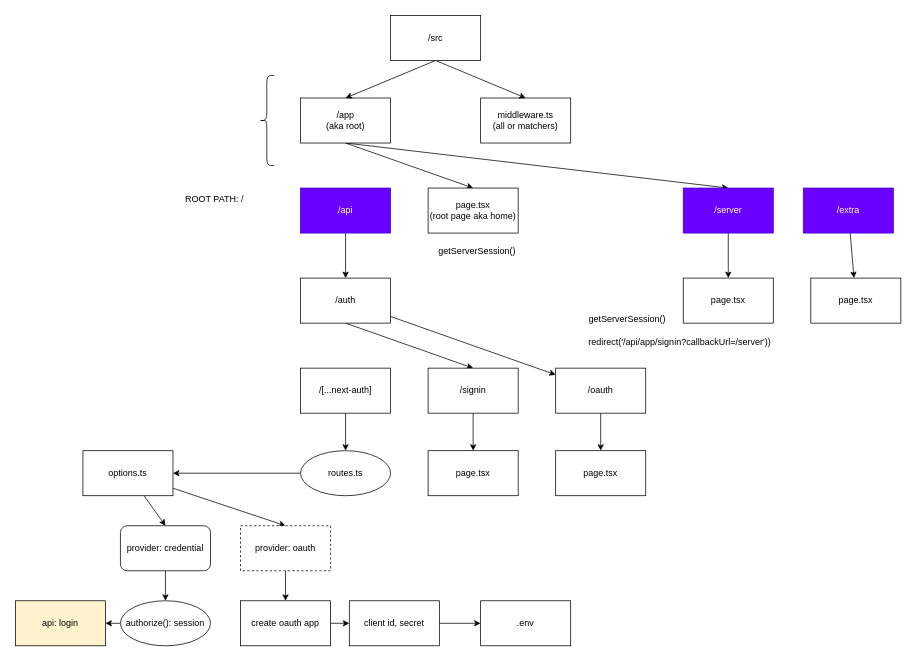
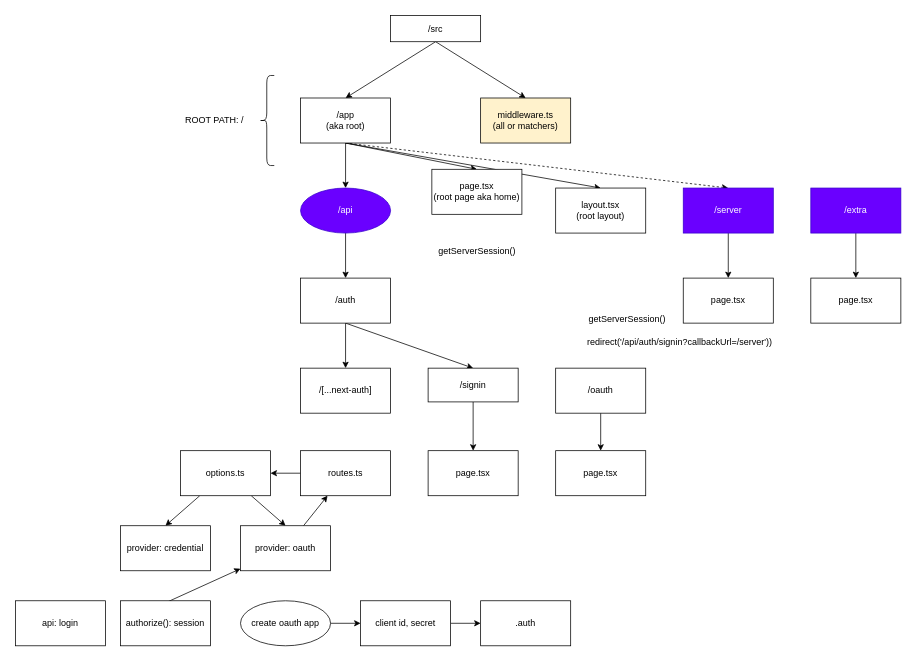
  <mxCell id="0" />
  <mxCell id="1" parent="0" />
+ <mxCell id="2" style="edgeStyle=none;html=1;" parent="1" source="6" target="8" edge="1"><mxGeometry relative="1" as="geometry" /></mxCell>
  <mxCell id="3" style="edgeStyle=none;html=1;entryX=0.5;entryY=0;entryDx=0;entryDy=0;exitX=0.5;exitY=1;exitDx=0;exitDy=0;" parent="1" source="6" target="30" edge="1"><mxGeometry relative="1" as="geometry" /></mxCell>
- <mxCell id="5" style="edgeStyle=none;html=1;exitX=0.5;exitY=1;exitDx=0;exitDy=0;entryX=0.5;entryY=0;entryDx=0;entryDy=0;" edge="1" parent="1" source="6" target="41"><mxGeometry relative="1" as="geometry" /></mxCell>
+ <mxCell id="4" style="edgeStyle=none;html=1;exitX=0.5;exitY=1;exitDx=0;exitDy=0;entryX=0.5;entryY=0;entryDx=0;entryDy=0;" parent="1" source="6" target="31" edge="1"><mxGeometry relative="1" as="geometry" /></mxCell>
+ <mxCell id="5" style="edgeStyle=none;html=1;exitX=0.5;exitY=1;exitDx=0;exitDy=0;entryX=0.5;entryY=0;entryDx=0;entryDy=0;dashed=1;" edge="1" parent="1" source="6" target="41"><mxGeometry relative="1" as="geometry" /></mxCell>
  <mxCell id="6" value="/app&lt;br&gt;(aka root)" style="rounded=0;whiteSpace=wrap;html=1;fontStyle=0;" parent="1" vertex="1"><mxGeometry x="400" y="130" width="120" height="60" as="geometry" /></mxCell>
  <mxCell id="7" style="edgeStyle=none;html=1;entryX=0.5;entryY=0;entryDx=0;entryDy=0;" parent="1" source="8" target="11" edge="1"><mxGeometry relative="1" as="geometry" /></mxCell>
- <mxCell id="8" value="/api" style="rounded=0;whiteSpace=wrap;html=1;fontStyle=0;fillColor=#6a00ff;fontColor=#ffffff;strokeColor=#3700CC;" parent="1" vertex="1"><mxGeometry x="400" y="250" width="120" height="60" as="geometry" /></mxCell>
- <mxCell id="9" style="edgeStyle=none;html=1;" parent="1" source="11" target="52" edge="1"><mxGeometry relative="1" as="geometry" /></mxCell>
+ <mxCell id="8" value="/api" style="ellipse;whiteSpace=wrap;html=1;fontStyle=0;fillColor=#6a00ff;fontColor=#ffffff;strokeColor=#3700CC;" parent="1" vertex="1"><mxGeometry x="400" y="250" width="120" height="60" as="geometry" /></mxCell>
+ <mxCell id="9" style="edgeStyle=none;html=1;" parent="1" source="11" target="13" edge="1"><mxGeometry relative="1" as="geometry" /></mxCell>
  <mxCell id="10" style="edgeStyle=none;html=1;entryX=0.5;entryY=0;entryDx=0;entryDy=0;exitX=0.5;exitY=1;exitDx=0;exitDy=0;" edge="1" parent="1" source="11" target="46"><mxGeometry relative="1" as="geometry" /></mxCell>
  <mxCell id="11" value="/auth" style="rounded=0;whiteSpace=wrap;html=1;fontStyle=0" parent="1" vertex="1"><mxGeometry x="400" y="370" width="120" height="60" as="geometry" /></mxCell>
- <mxCell id="12" style="edgeStyle=none;html=1;exitX=0.5;exitY=1;exitDx=0;exitDy=0;entryX=0.5;entryY=0;entryDx=0;entryDy=0;" parent="1" source="13" target="18" edge="1"><mxGeometry relative="1" as="geometry" /></mxCell>
  <mxCell id="13" value="/[...next-auth]" style="rounded=0;whiteSpace=wrap;html=1;fontStyle=0" parent="1" vertex="1"><mxGeometry x="400" y="490" width="120" height="60" as="geometry" /></mxCell>
  <mxCell id="14" style="edgeStyle=none;html=1;entryX=0.5;entryY=0;entryDx=0;entryDy=0;" parent="1" source="16" target="20" edge="1"><mxGeometry relative="1" as="geometry" /></mxCell>
  <mxCell id="15" style="edgeStyle=none;html=1;entryX=0.5;entryY=0;entryDx=0;entryDy=0;" parent="1" source="16" target="22" edge="1"><mxGeometry relative="1" as="geometry" /></mxCell>
- <mxCell id="16" value="options.ts" style="rounded=0;whiteSpace=wrap;html=1;fontStyle=0" parent="1" vertex="1"><mxGeometry x="110" y="600" width="120" height="60" as="geometry" /></mxCell>
+ <mxCell id="16" value="options.ts" style="rounded=0;whiteSpace=wrap;html=1;fontStyle=0" parent="1" vertex="1"><mxGeometry x="240" y="600" width="120" height="60" as="geometry" /></mxCell>
  <mxCell id="17" style="edgeStyle=none;html=1;entryX=1;entryY=0.5;entryDx=0;entryDy=0;" parent="1" source="18" target="16" edge="1"><mxGeometry relative="1" as="geometry" /></mxCell>
- <mxCell id="18" value="routes.ts" style="ellipse;whiteSpace=wrap;html=1;fontStyle=0;" parent="1" vertex="1"><mxGeometry x="400" y="600" width="120" height="60" as="geometry" /></mxCell>
- <mxCell id="19" style="edgeStyle=none;html=1;entryX=0.5;entryY=0;entryDx=0;entryDy=0;" parent="1" source="20" target="24" edge="1"><mxGeometry relative="1" as="geometry" /></mxCell>
- <mxCell id="20" value="provider: credential" style="whiteSpace=wrap;html=1;fontStyle=0;rounded=1;" parent="1" vertex="1"><mxGeometry x="160" y="700" width="120" height="60" as="geometry" /></mxCell>
- <mxCell id="21" style="edgeStyle=none;html=1;entryX=0.5;entryY=0;entryDx=0;entryDy=0;" parent="1" source="22" target="26" edge="1"><mxGeometry relative="1" as="geometry" /></mxCell>
- <mxCell id="22" value="provider: oauth" style="rounded=0;whiteSpace=wrap;html=1;fontStyle=0;dashed=1;" parent="1" vertex="1"><mxGeometry x="320" y="700" width="120" height="60" as="geometry" /></mxCell>
- <mxCell id="23" style="edgeStyle=none;html=1;exitX=0;exitY=0.5;exitDx=0;exitDy=0;entryX=1;entryY=0.5;entryDx=0;entryDy=0;" parent="1" source="24" target="32" edge="1"><mxGeometry relative="1" as="geometry" /></mxCell>
- <mxCell id="24" value="authorize(): session" style="ellipse;whiteSpace=wrap;html=1;fontStyle=0;" parent="1" vertex="1"><mxGeometry x="160" y="800" width="120" height="60" as="geometry" /></mxCell>
+ <mxCell id="18" value="routes.ts" style="rounded=0;whiteSpace=wrap;html=1;fontStyle=0" parent="1" vertex="1"><mxGeometry x="400" y="600" width="120" height="60" as="geometry" /></mxCell>
+ <mxCell id="20" value="provider: credential" style="rounded=0;whiteSpace=wrap;html=1;fontStyle=0" parent="1" vertex="1"><mxGeometry x="160" y="700" width="120" height="60" as="geometry" /></mxCell>
+ <mxCell id="21" style="edgeStyle=none;html=1;" parent="1" source="22" target="18" edge="1"><mxGeometry relative="1" as="geometry" /></mxCell>
+ <mxCell id="22" value="provider: oauth" style="rounded=0;whiteSpace=wrap;html=1;fontStyle=0" parent="1" vertex="1"><mxGeometry x="320" y="700" width="120" height="60" as="geometry" /></mxCell>
+ <mxCell id="23" style="edgeStyle=none;html=1;exitX=0;exitY=0.5;exitDx=0;exitDy=0;" parent="1" source="24" target="22" edge="1"><mxGeometry relative="1" as="geometry" /></mxCell>
+ <mxCell id="24" value="authorize(): session" style="rounded=0;whiteSpace=wrap;html=1;fontStyle=0" parent="1" vertex="1"><mxGeometry x="160" y="800" width="120" height="60" as="geometry" /></mxCell>
  <mxCell id="25" style="edgeStyle=none;html=1;entryX=0;entryY=0.5;entryDx=0;entryDy=0;" parent="1" source="26" target="28" edge="1"><mxGeometry relative="1" as="geometry" /></mxCell>
- <mxCell id="26" value="create oauth app" style="rounded=0;whiteSpace=wrap;html=1;fontStyle=0" parent="1" vertex="1"><mxGeometry x="320" y="800" width="120" height="60" as="geometry" /></mxCell>
+ <mxCell id="26" value="create oauth app" style="ellipse;whiteSpace=wrap;html=1;fontStyle=0;" parent="1" vertex="1"><mxGeometry x="320" y="800" width="120" height="60" as="geometry" /></mxCell>
  <mxCell id="27" style="edgeStyle=none;html=1;" parent="1" source="28" target="29" edge="1"><mxGeometry relative="1" as="geometry" /></mxCell>
- <mxCell id="28" value="client id, secret" style="rounded=0;whiteSpace=wrap;html=1;fontStyle=0" parent="1" vertex="1"><mxGeometry x="465" y="800" width="120" height="60" as="geometry" /></mxCell>
- <mxCell id="29" value=".env" style="rounded=0;whiteSpace=wrap;html=1;fontStyle=0" parent="1" vertex="1"><mxGeometry x="640" y="800" width="120" height="60" as="geometry" /></mxCell>
- <mxCell id="30" value="page.tsx&lt;br&gt;(root page aka home)" style="rounded=0;whiteSpace=wrap;html=1;fontStyle=0" parent="1" vertex="1"><mxGeometry x="570" y="250" width="120" height="60" as="geometry" /></mxCell>
- <mxCell id="32" value="api: login" style="rounded=0;whiteSpace=wrap;html=1;fontStyle=0;fillColor=#fff2cc;" parent="1" vertex="1"><mxGeometry y="800" width="120" height="60" as="geometry" x="20" /></mxCell>
- <mxCell id="33" value="middleware.ts&lt;br&gt;(all or matchers)" style="rounded=0;whiteSpace=wrap;html=1;fontStyle=0" parent="1" vertex="1"><mxGeometry x="640" y="130" width="120" height="60" as="geometry" /></mxCell>
+ <mxCell id="28" value="client id, secret" style="rounded=0;whiteSpace=wrap;html=1;fontStyle=0" parent="1" vertex="1"><mxGeometry x="480" y="800" width="120" height="60" as="geometry" /></mxCell>
+ <mxCell id="29" value=".auth" style="rounded=0;whiteSpace=wrap;html=1;fontStyle=0" parent="1" vertex="1"><mxGeometry x="640" y="800" width="120" height="60" as="geometry" /></mxCell>
+ <mxCell id="30" value="page.tsx&lt;br&gt;(root page aka home)" style="rounded=0;whiteSpace=wrap;html=1;fontStyle=0" parent="1" vertex="1"><mxGeometry x="575" y="225" width="120" height="60" as="geometry" /></mxCell>
+ <mxCell id="31" value="layout.tsx&lt;br&gt;(root layout)" style="rounded=0;whiteSpace=wrap;html=1;fontStyle=0" parent="1" vertex="1"><mxGeometry x="740" y="250" width="120" height="60" as="geometry" /></mxCell>
+ <mxCell id="32" value="api: login" style="rounded=0;whiteSpace=wrap;html=1;fontStyle=0" parent="1" vertex="1"><mxGeometry y="800" width="120" height="60" as="geometry" x="20" /></mxCell>
+ <mxCell id="33" value="middleware.ts&lt;br&gt;(all or matchers)" style="rounded=0;whiteSpace=wrap;html=1;fontStyle=0;fillColor=#fff2cc;" parent="1" vertex="1"><mxGeometry x="640" y="130" width="120" height="60" as="geometry" /></mxCell>
  <mxCell id="34" style="edgeStyle=none;html=1;entryX=0.5;entryY=0;entryDx=0;entryDy=0;exitX=0.5;exitY=1;exitDx=0;exitDy=0;" parent="1" source="36" target="6" edge="1"><mxGeometry relative="1" as="geometry" /></mxCell>
  <mxCell id="35" style="edgeStyle=none;html=1;entryX=0.5;entryY=0;entryDx=0;entryDy=0;exitX=0.5;exitY=1;exitDx=0;exitDy=0;" parent="1" source="36" target="33" edge="1"><mxGeometry relative="1" as="geometry" /></mxCell>
- <mxCell id="36" value="/src" style="rounded=0;whiteSpace=wrap;html=1;fontStyle=0" parent="1" vertex="1"><mxGeometry x="520" y="20" width="120" height="60" as="geometry" /></mxCell>
+ <mxCell id="36" value="/src" style="rounded=0;whiteSpace=wrap;html=1;fontStyle=0" parent="1" vertex="1"><mxGeometry x="520" y="20" width="120" height="35" as="geometry" /></mxCell>
  <mxCell id="37" value="" style="shape=curlyBracket;whiteSpace=wrap;html=1;rounded=1;labelPosition=left;verticalLabelPosition=middle;align=right;verticalAlign=middle;" parent="1" vertex="1"><mxGeometry x="345" y="100" width="20" height="120" as="geometry" /></mxCell>
- <mxCell id="38" value="ROOT PATH: /" style="text;html=1;align=center;verticalAlign=middle;resizable=0;points=[];autosize=1;strokeColor=none;fillColor=none;" parent="1" vertex="1"><mxGeometry x="235" y="250" width="100" height="30" as="geometry" /></mxCell>
+ <mxCell id="38" value="ROOT PATH: /" style="text;html=1;align=center;verticalAlign=middle;resizable=0;points=[];autosize=1;strokeColor=none;fillColor=none;" parent="1" vertex="1"><mxGeometry x="235" y="145" width="100" height="30" as="geometry" /></mxCell>
  <mxCell id="39" value="getServerSession()" style="text;html=1;align=center;verticalAlign=middle;resizable=0;points=[];autosize=1;strokeColor=none;fillColor=none;" vertex="1" parent="1"><mxGeometry x="570" y="320" width="130" height="30" as="geometry" /></mxCell>
  <mxCell id="40" style="edgeStyle=none;html=1;entryX=0.5;entryY=0;entryDx=0;entryDy=0;" edge="1" parent="1" source="41" target="42"><mxGeometry relative="1" as="geometry" /></mxCell>
  <mxCell id="41" value="/server" style="rounded=0;whiteSpace=wrap;html=1;fontStyle=0;fillColor=#6a00ff;fontColor=#ffffff;strokeColor=#3700CC;" vertex="1" parent="1"><mxGeometry x="910" y="250" width="120" height="60" as="geometry" /></mxCell>
  <mxCell id="42" value="page.tsx" style="rounded=0;whiteSpace=wrap;html=1;fontStyle=0" vertex="1" parent="1"><mxGeometry x="910" y="370" width="120" height="60" as="geometry" /></mxCell>
- <mxCell id="43" value="redirect('/api/app/signin?callbackUrl=/server'))" style="text;html=1;align=center;verticalAlign=middle;resizable=0;points=[];autosize=1;strokeColor=none;fillColor=none;" vertex="1" parent="1"><mxGeometry x="770" y="440" width="270" height="30" as="geometry" /></mxCell>
+ <mxCell id="43" value="redirect('/api/auth/signin?callbackUrl=/server'))" style="text;html=1;align=center;verticalAlign=middle;resizable=0;points=[];autosize=1;strokeColor=none;fillColor=none;" vertex="1" parent="1"><mxGeometry x="770" y="440" width="270" height="30" as="geometry" /></mxCell>
  <mxCell id="44" value="getServerSession()" style="text;html=1;align=center;verticalAlign=middle;resizable=0;points=[];autosize=1;strokeColor=none;fillColor=none;" vertex="1" parent="1"><mxGeometry x="770" y="410" width="130" height="30" as="geometry" /></mxCell>
  <mxCell id="45" style="edgeStyle=none;html=1;entryX=0.5;entryY=0;entryDx=0;entryDy=0;" edge="1" parent="1" source="46" target="47"><mxGeometry relative="1" as="geometry" /></mxCell>
- <mxCell id="46" value="/signin" style="rounded=0;whiteSpace=wrap;html=1;fontStyle=0" vertex="1" parent="1"><mxGeometry x="570" y="490" width="120" height="60" as="geometry" /></mxCell>
+ <mxCell id="46" value="/signin" style="rounded=0;whiteSpace=wrap;html=1;fontStyle=0" vertex="1" parent="1"><mxGeometry x="570" y="490" width="120" height="45" as="geometry" /></mxCell>
  <mxCell id="47" value="page.tsx" style="rounded=0;whiteSpace=wrap;html=1;fontStyle=0" vertex="1" parent="1"><mxGeometry x="570" y="600" width="120" height="60" as="geometry" /></mxCell>
  <mxCell id="48" style="edgeStyle=none;html=1;" edge="1" parent="1" source="49" target="50"><mxGeometry relative="1" as="geometry" /></mxCell>
- <mxCell id="49" value="/extra" style="rounded=0;whiteSpace=wrap;html=1;fontStyle=0;fillColor=#6a00ff;fontColor=#ffffff;strokeColor=#3700CC;" vertex="1" parent="1"><mxGeometry x="1070" y="250" width="120" height="60" as="geometry" /></mxCell>
+ <mxCell id="49" value="/extra" style="rounded=0;whiteSpace=wrap;html=1;fontStyle=0;fillColor=#6a00ff;fontColor=#ffffff;strokeColor=#3700CC;" vertex="1" parent="1"><mxGeometry x="1080" y="250" width="120" height="60" as="geometry" /></mxCell>
  <mxCell id="50" value="page.tsx" style="rounded=0;whiteSpace=wrap;html=1;fontStyle=0" vertex="1" parent="1"><mxGeometry x="1080" y="370" width="120" height="60" as="geometry" /></mxCell>
  <mxCell id="51" style="edgeStyle=none;html=1;exitX=0.5;exitY=1;exitDx=0;exitDy=0;entryX=0.5;entryY=0;entryDx=0;entryDy=0;" edge="1" parent="1" source="52" target="53"><mxGeometry relative="1" as="geometry" /></mxCell>
  <mxCell id="52" value="/oauth" style="rounded=0;whiteSpace=wrap;html=1;fontStyle=0" vertex="1" parent="1"><mxGeometry x="740" y="490" width="120" height="60" as="geometry" /></mxCell>
  <mxCell id="53" value="page.tsx" style="rounded=0;whiteSpace=wrap;html=1;fontStyle=0" vertex="1" parent="1"><mxGeometry x="740" y="600" width="120" height="60" as="geometry" /></mxCell>
